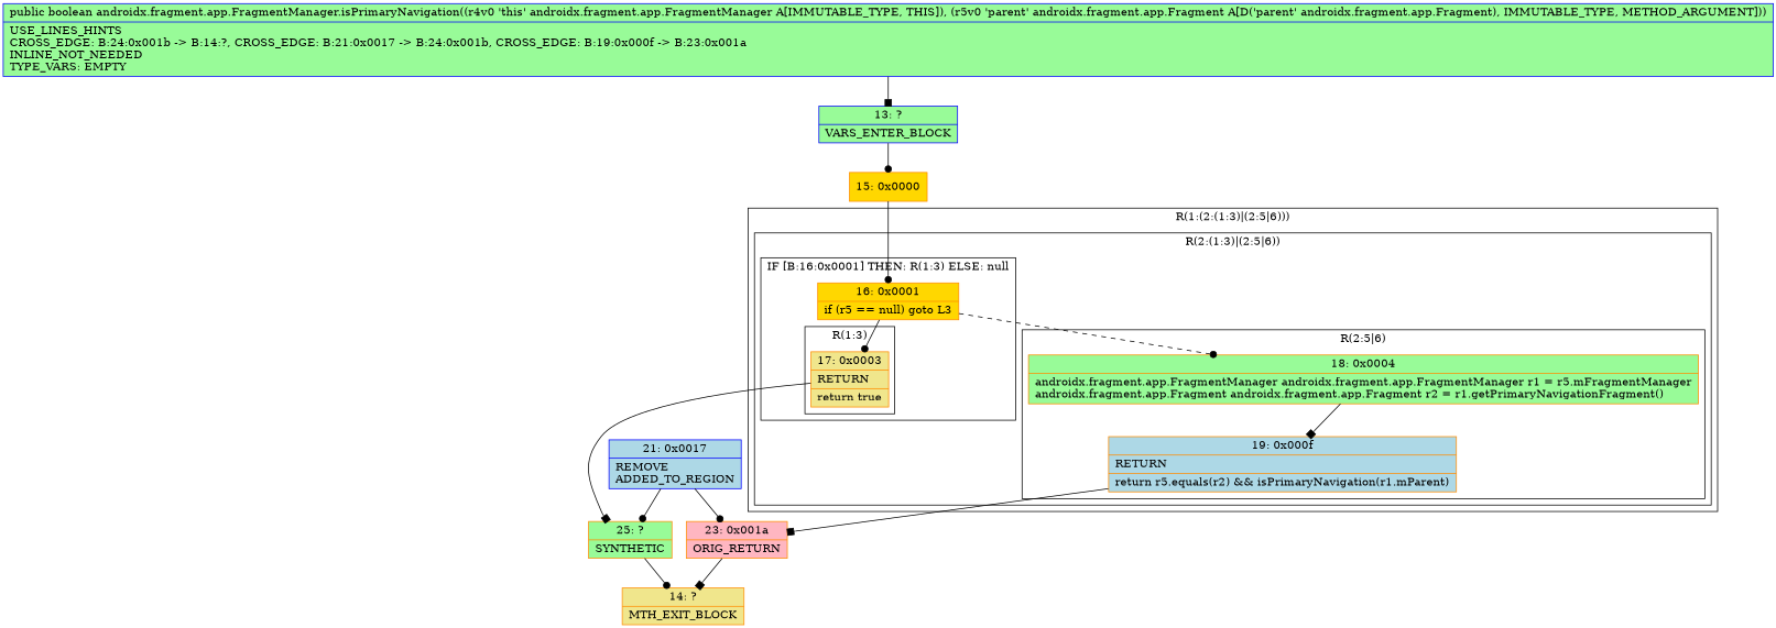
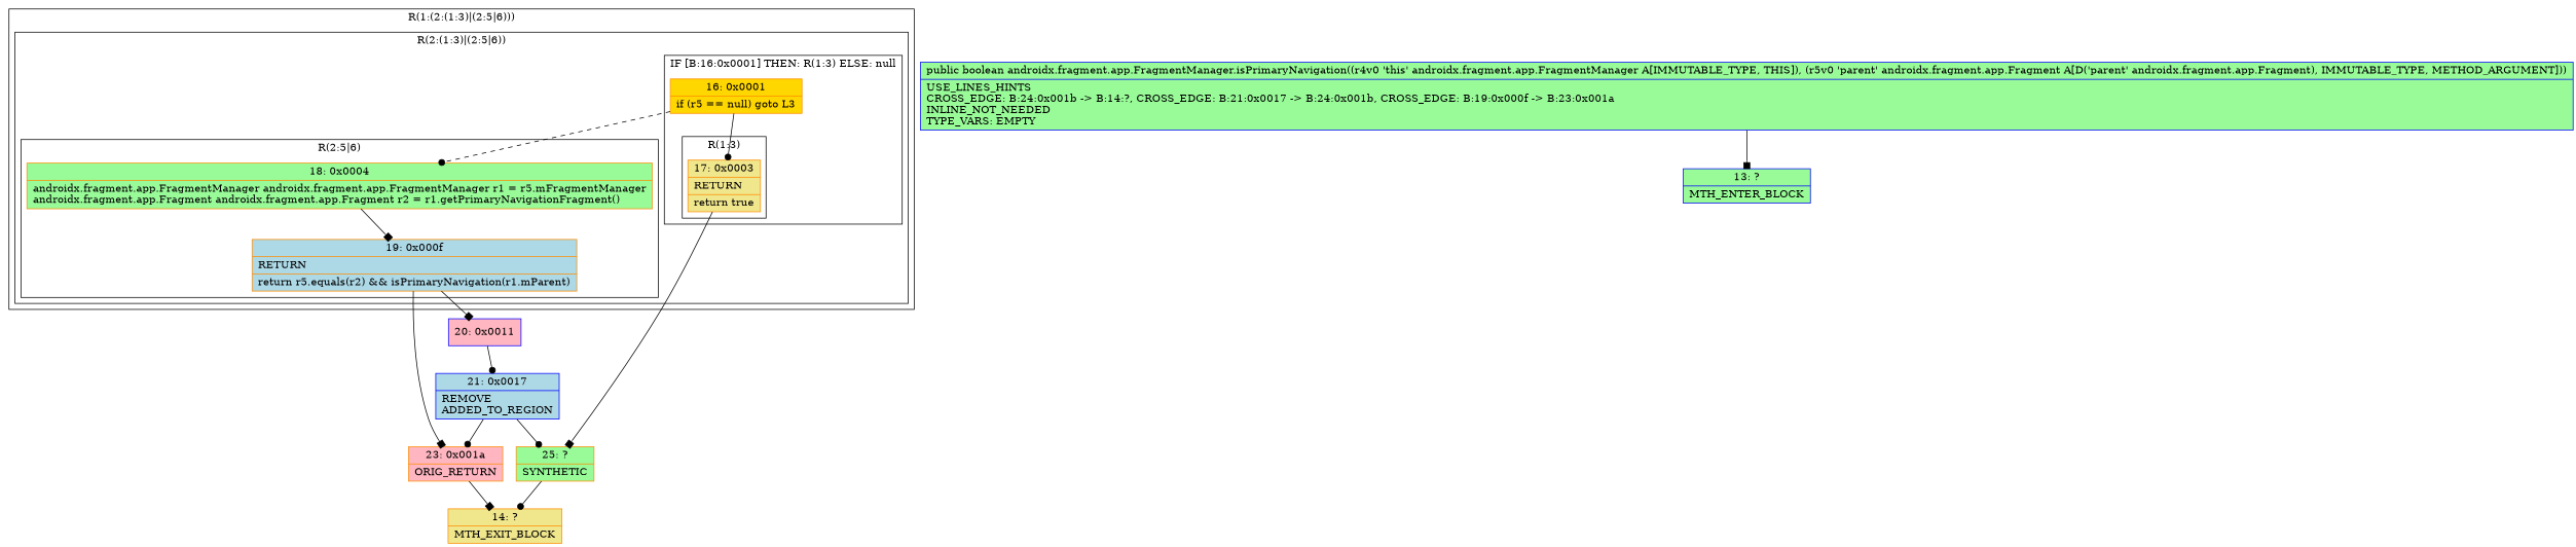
  digraph {
    fontname="DejaVu Serif"
    node [color=darkorange fillcolor=palegreen fontname="DejaVu Serif" shape=record style=filled]
    edge [arrowhead=dot fontname="DejaVu Serif"]
    n1 [fillcolor=khaki label="{17\:\ 0x0003|RETURN\l|return true\l}"]
    n2 [fillcolor=gold label="{16\:\ 0x0001|if (r5 == null) goto L3\l}"]
    n3 [label="{18\:\ 0x0004|androidx.fragment.app.FragmentManager androidx.fragment.app.FragmentManager r1 = r5.mFragmentManager\landroidx.fragment.app.Fragment androidx.fragment.app.Fragment r2 = r1.getPrimaryNavigationFragment()\l}"]
    n4 [fillcolor=lightblue label="{19\:\ 0x000f|RETURN\l|return r5.equals(r2) && isPrimaryNavigation(r1.mParent)\l}"]
    n5 [label="{25\:\ ?|SYNTHETIC\l}"]
+   n6 [color=blue fillcolor=lightpink label="{20\:\ 0x0011}"]
    n7 [fillcolor=lightpink label="{23\:\ 0x001a|ORIG_RETURN\l}"]
    n8 [fillcolor=khaki label="{14\:\ ?|MTH_EXIT_BLOCK\l}"]
    n9 [color=blue fillcolor=lightblue label="{21\:\ 0x0017|REMOVE\lADDED_TO_REGION\l}"]
-   n10 [color=blue label="{13\:\ ?|VARS_ENTER_BLOCK\l}"]
-   n11 [fillcolor=gold label="{15\:\ 0x0000}"]
+   n10 [color=blue label="{13\:\ ?|MTH_ENTER_BLOCK\l}"]
    n12 [color=blue label="{public boolean androidx.fragment.app.FragmentManager.isPrimaryNavigation((r4v0 'this' androidx.fragment.app.FragmentManager A[IMMUTABLE_TYPE, THIS]), (r5v0 'parent' androidx.fragment.app.Fragment A[D('parent' androidx.fragment.app.Fragment), IMMUTABLE_TYPE, METHOD_ARGUMENT]))  | USE_LINES_HINTS\lCROSS_EDGE: B:24:0x001b \-\> B:14:?, CROSS_EDGE: B:21:0x0017 \-\> B:24:0x001b, CROSS_EDGE: B:19:0x000f \-\> B:23:0x001a\lINLINE_NOT_NEEDED\lTYPE_VARS: EMPTY\l}"]
    subgraph cluster_1 {
      label="R(1:(2:(1:3)|(2:5|6)))"
      subgraph cluster_2 {
        label="R(2:(1:3)|(2:5|6))"
        subgraph cluster_3 {
          label="IF [B:16:0x0001] THEN: R(1:3) ELSE: null"
          n2
          subgraph cluster_4 {
            label="R(1:3)"
            n1
          }
        }
        subgraph cluster_5 {
          label="R(2:5|6)"
          n3
          n4
        }
      }
    }
    n1 -> n5 [arrowhead=box]
    n2 -> n1
    n2 -> n3 [style=dashed]
    n3 -> n4 [arrowhead=box]
+   n4 -> n6 [arrowhead=box]
    n4 -> n7 [arrowhead=box]
    n5 -> n8
+   n6 -> n9
    n7 -> n8 [arrowhead=box]
    n9 -> n5
    n9 -> n7
-   n10 -> n11
-   n11 -> n2
    n12 -> n10 [arrowhead=box]
  }
